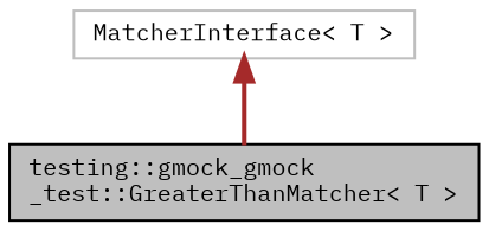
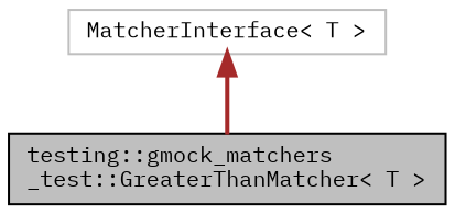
  digraph {
    fontname="IBM Plex Mono"
    node [fontname="IBM Plex Mono" fontsize=10 shape=record style=filled]
-   n1 [color=black fillcolor=grey75 fontcolor=black height=0.2 label="testing::gmock_gmock\l_test::GreaterThanMatcher\< T \>" width=0.4]
+   n1 [color=black fillcolor=grey75 fontcolor=black height=0.2 label="testing::gmock_matchers\l_test::GreaterThanMatcher\< T \>" width=0.4]
    n2 [color=grey75 fillcolor=white height=0.2 label="MatcherInterface\< T \>" width=0.4]
    n2 -> n1 [color=brown dir=back fontname="IBM Plex Mono" fontsize=10 labelfontname=Helvetica labelfontsize=10 style=bold]
  }
